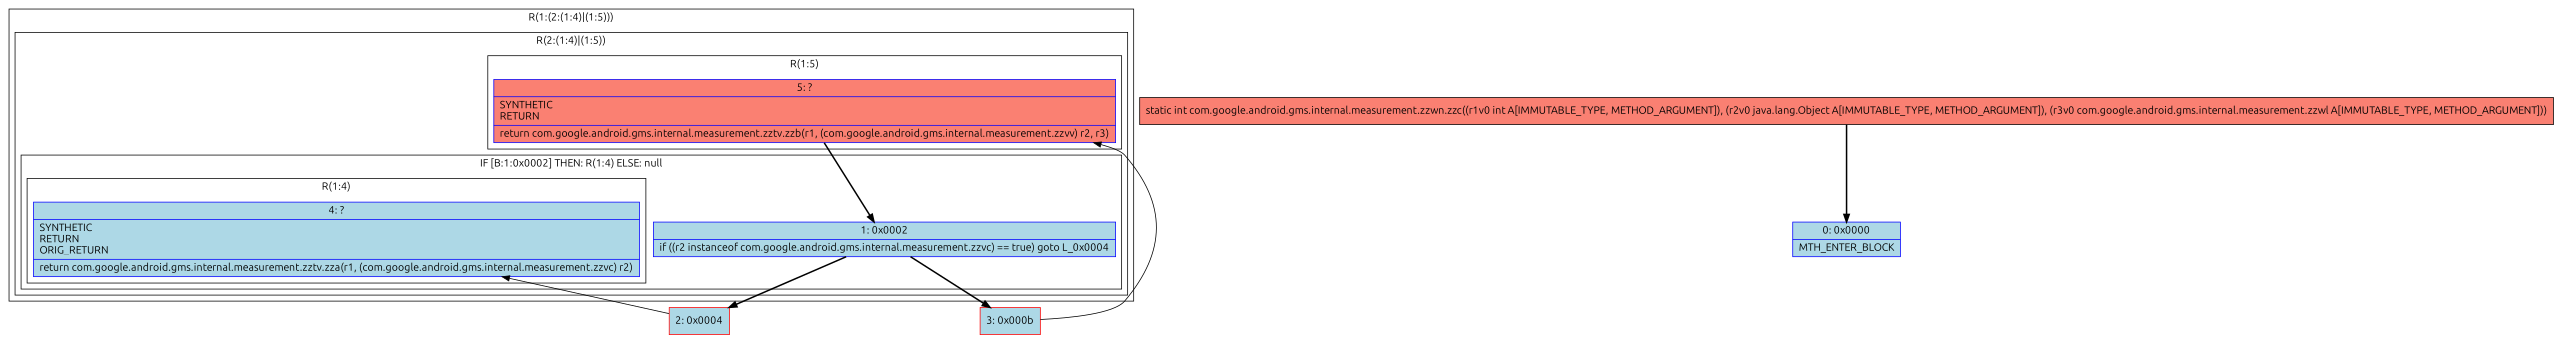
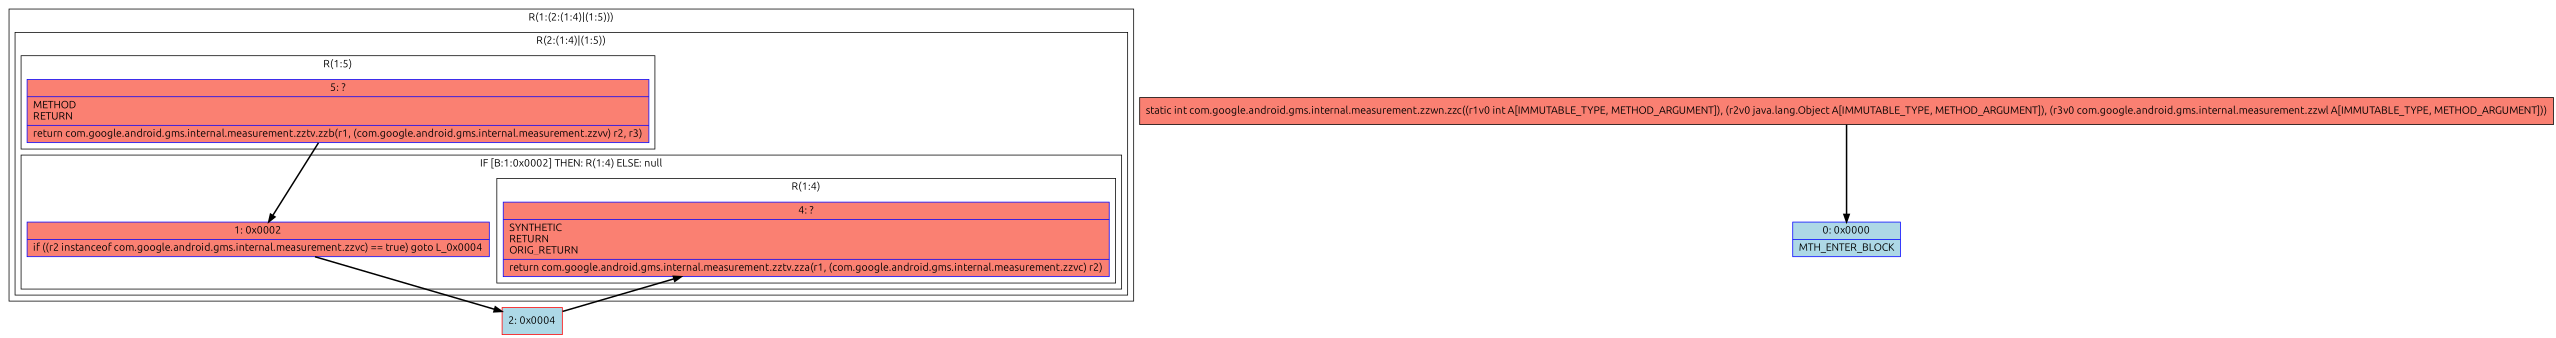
  digraph {
    fontname=Ubuntu
    node [color=blue fillcolor=lightblue fontname=Ubuntu shape=record style=filled]
    edge [fontname=Ubuntu style=bold]
-   n1 [label="{4\:\ ?|SYNTHETIC\lRETURN\lORIG_RETURN\l|return com.google.android.gms.internal.measurement.zztv.zza(r1, (com.google.android.gms.internal.measurement.zzvc) r2)\l}"]
-   n2 [label="{1\:\ 0x0002|if ((r2 instanceof com.google.android.gms.internal.measurement.zzvc) == true) goto L_0x0004\l}"]
-   n3 [fillcolor=salmon label="{5\:\ ?|SYNTHETIC\lRETURN\l|return com.google.android.gms.internal.measurement.zztv.zzb(r1, (com.google.android.gms.internal.measurement.zzvv) r2, r3)\l}"]
+   n1 [fillcolor=salmon label="{4\:\ ?|SYNTHETIC\lRETURN\lORIG_RETURN\l|return com.google.android.gms.internal.measurement.zztv.zza(r1, (com.google.android.gms.internal.measurement.zzvc) r2)\l}"]
+   n2 [fillcolor=salmon label="{1\:\ 0x0002|if ((r2 instanceof com.google.android.gms.internal.measurement.zzvc) == true) goto L_0x0004\l}"]
+   n3 [fillcolor=salmon label="{5\:\ ?|METHOD\lRETURN\l|return com.google.android.gms.internal.measurement.zztv.zzb(r1, (com.google.android.gms.internal.measurement.zzvv) r2, r3)\l}"]
    n4 [color=red label="{2\:\ 0x0004}"]
-   n5 [color=red label="{3\:\ 0x000b}"]
    n6 [label="{0\:\ 0x0000|MTH_ENTER_BLOCK\l}"]
    n7 [fillcolor=salmon label="{static int com.google.android.gms.internal.measurement.zzwn.zzc((r1v0 int A[IMMUTABLE_TYPE, METHOD_ARGUMENT]), (r2v0 java.lang.Object A[IMMUTABLE_TYPE, METHOD_ARGUMENT]), (r3v0 com.google.android.gms.internal.measurement.zzwl A[IMMUTABLE_TYPE, METHOD_ARGUMENT])) }" color=""]
    subgraph cluster_1 {
      label="R(1:(2:(1:4)|(1:5)))"
      subgraph cluster_2 {
        label="R(2:(1:4)|(1:5))"
        subgraph cluster_3 {
          label="IF [B:1:0x0002] THEN: R(1:4) ELSE: null"
          n2
          subgraph cluster_4 {
            label="R(1:4)"
            n1
          }
        }
        subgraph cluster_5 {
          label="R(1:5)"
          n3
        }
      }
    }
    n2 -> n4
-   n2 -> n5
    n3 -> n2
-   n4 -> n1 [style=solid]
-   n5 -> n3 [style=solid]
+   n4 -> n1
    n7 -> n6
  }
